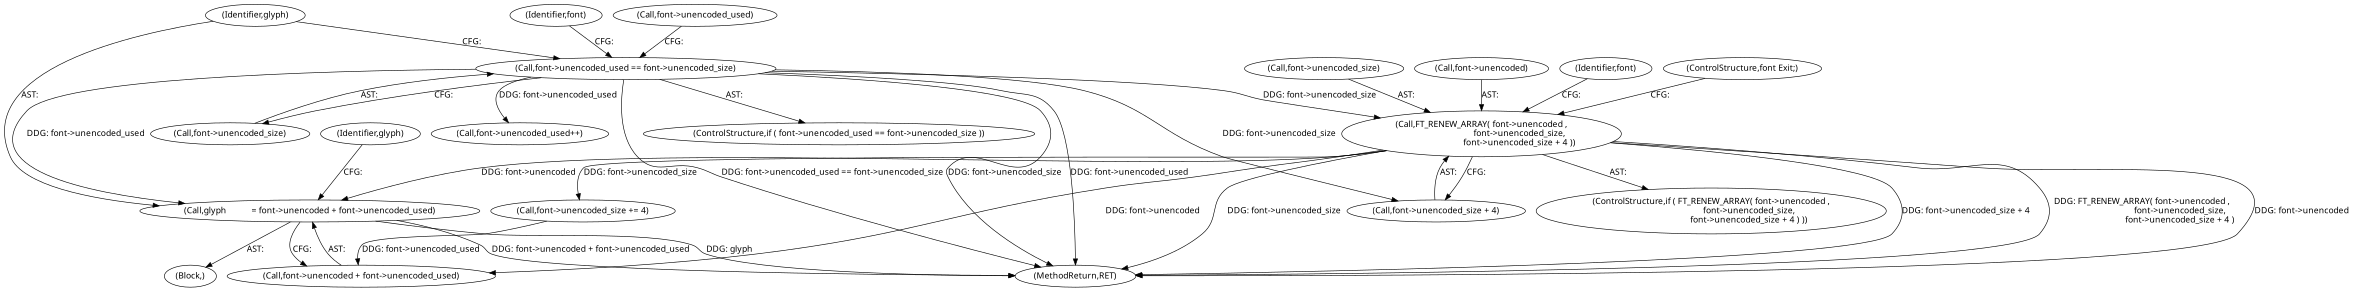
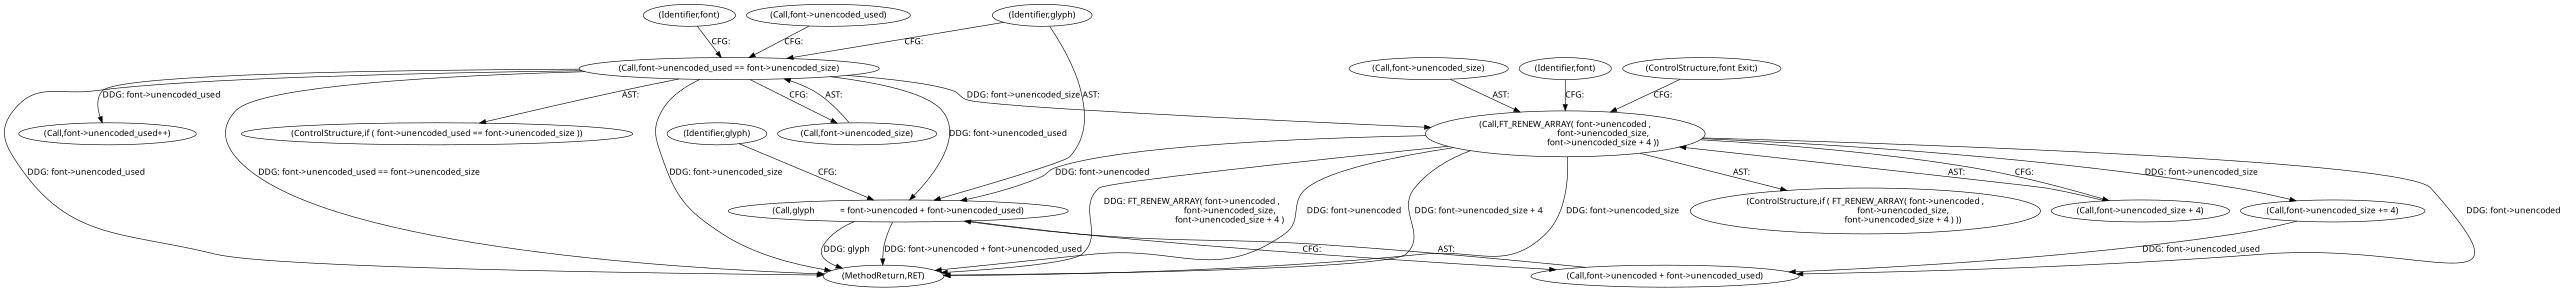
  digraph {
    fontname="Noto Sans"
    node [fontname="Noto Sans"]
    edge [fontname="Noto Sans"]
    n1 [label="(Call,glyph           = font->unencoded + font->unencoded_used)"]
    n2 [label="(Call,font->unencoded + font->unencoded_used)"]
    n3 [label="(MethodReturn,RET)"]
-   n4 [label="(Block,)"]
    n5 [label="(Call,FT_RENEW_ARRAY( font->unencoded ,\n                                 font->unencoded_size,\n                                 font->unencoded_size + 4 ))"]
    n6 [label="(ControlStructure,if ( FT_RENEW_ARRAY( font->unencoded ,\n                                 font->unencoded_size,\n                                 font->unencoded_size + 4 ) ))"]
    n7 [label="(Call,font->unencoded_size += 4)"]
    n8 [label="(Call,font->unencoded_size + 4)"]
    n9 [label="(Call,font->unencoded_used == font->unencoded_size)"]
    n10 [label="(Call,font->unencoded_size)"]
    n11 [label="(Call,font->unencoded_used++)"]
    n12 [label="(ControlStructure,if ( font->unencoded_used == font->unencoded_size ))"]
    n13 [label="(ControlStructure,font Exit;)"]
    n14 [label="(Call,font->unencoded_used)"]
    n15 [label="(Identifier,glyph)"]
    n16 [label="(Identifier,glyph)"]
    n17 [label="(Identifier,font)"]
    n18 [label="(Call,font->unencoded_size)"]
-   n19 [label="(Call,font->unencoded)"]
    n20 [label="(Identifier,font)"]
    n1 -> n2 [label="CFG: "]
    n1 -> n3 [label="DDG: glyph"]
    n1 -> n3 [label="DDG: font->unencoded + font->unencoded_used"]
-   n1 -> n4 [label="AST: "]
    n2 -> n1 [label="AST: "]
    n5 -> n1 [label="DDG: font->unencoded"]
    n5 -> n2 [label="DDG: font->unencoded"]
    n5 -> n3 [label="DDG: FT_RENEW_ARRAY( font->unencoded ,\n                                 font->unencoded_size,\n                                 font->unencoded_size + 4 )"]
    n5 -> n3 [label="DDG: font->unencoded"]
    n5 -> n3 [label="DDG: font->unencoded_size"]
    n5 -> n3 [label="DDG: font->unencoded_size + 4"]
    n5 -> n6 [label="AST: "]
    n5 -> n7 [label="DDG: font->unencoded_size"]
    n5 -> n8 [label="CFG: "]
    n7 -> n2 [label="DDG: font->unencoded_used"]
    n8 -> n5 [label="AST: "]
    n9 -> n1 [label="DDG: font->unencoded_used"]
    n9 -> n3 [label="DDG: font->unencoded_size"]
    n9 -> n3 [label="DDG: font->unencoded_used"]
    n9 -> n3 [label="DDG: font->unencoded_used == font->unencoded_size"]
    n9 -> n5 [label="DDG: font->unencoded_size"]
-   n9 -> n8 [label="DDG: font->unencoded_size"]
    n9 -> n10 [label="CFG: "]
    n9 -> n11 [label="DDG: font->unencoded_used"]
    n9 -> n12 [label="AST: "]
    n10 -> n9 [label="AST: "]
    n13 -> n5 [label="CFG: "]
    n14 -> n9 [label="CFG: "]
    n15 -> n1 [label="AST: "]
    n15 -> n9 [label="CFG: "]
    n16 -> n1 [label="CFG: "]
    n17 -> n9 [label="CFG: "]
    n18 -> n5 [label="AST: "]
-   n19 -> n5 [label="AST: "]
    n20 -> n5 [label="CFG: "]
  }
